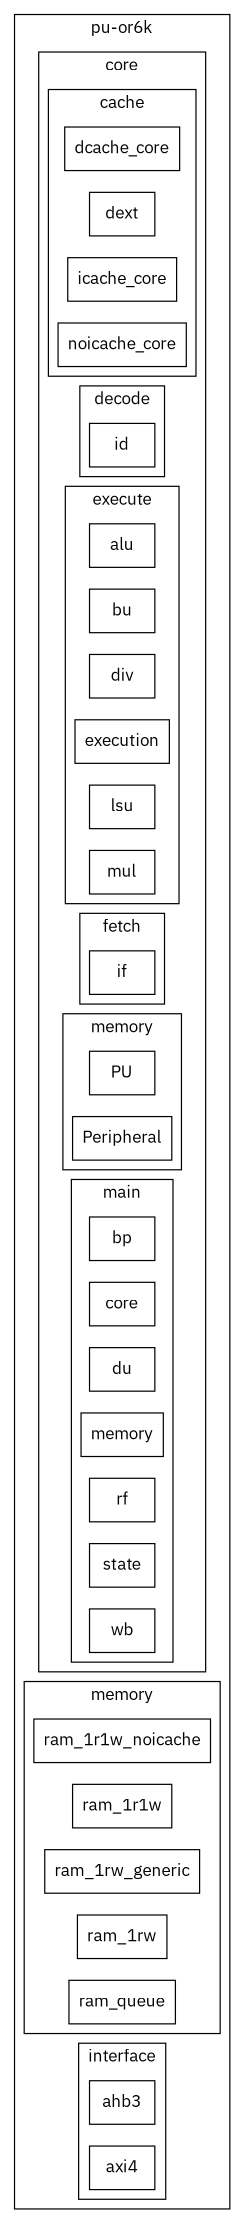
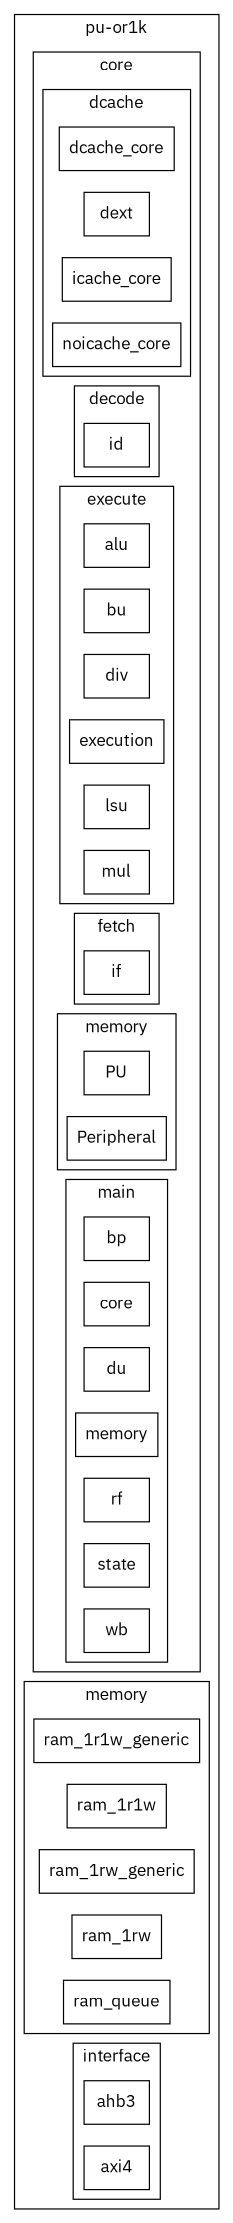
  digraph {
    rankdir=LR
    splines=ortho
    fontname="IBM Plex Sans"
    node [shape=box fontname="IBM Plex Sans"]
    n1 [label=dcache_core]
    n2 [label=dext]
    n3 [label=icache_core]
    n4 [label=noicache_core]
    n5 [label=id]
    n6 [label=alu]
    n7 [label=bu]
    n8 [label=div]
    n9 [label=execution]
    n10 [label=lsu]
    n11 [label=mul]
    n12 [label=if]
    n13 [label=PU]
    n14 [label=Peripheral]
    n15 [label=bp]
    n16 [label=core]
    n17 [label=du]
    n18 [label=memory]
    n19 [label=rf]
    n20 [label=state]
    n21 [label=wb]
-   n22 [label=ram_1r1w_noicache]
+   n22 [label=ram_1r1w_generic]
    n23 [label=ram_1r1w]
    n24 [label=ram_1rw_generic]
    n25 [label=ram_1rw]
    n26 [label=ram_queue]
    n27 [label=ahb3]
    n28 [label=axi4]
    subgraph cluster_1 {
-     label="pu-or6k"
+     label="pu-or1k"
      subgraph cluster_2 {
        label=core
        subgraph cluster_3 {
-         label=cache
+         label=dcache
          n1
          n2
          n3
          n4
        }
        subgraph cluster_4 {
          label=decode
          n5
        }
        subgraph cluster_5 {
          label=execute
          n6
          n7
          n8
          n9
          n10
          n11
        }
        subgraph cluster_6 {
          label=fetch
          n12
        }
        subgraph cluster_7 {
          label=memory
          n13
          n14
        }
        subgraph cluster_8 {
          label=main
          n15
          n16
          n17
          n18
          n19
          n20
          n21
        }
      }
      subgraph cluster_9 {
        label=memory
        n22
        n23
        n24
        n25
        n26
      }
      subgraph cluster_10 {
        label=interface
        n27
        n28
      }
    }
  }
